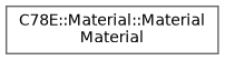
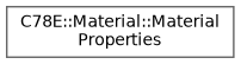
  digraph {
    rankdir=LR
-   n1 [color=grey40 fillcolor=white fontname=Helvetica fontsize=10 height=0.2 label="C78E::Material::Material\lMaterial" shape=box style=filled width=0.4]
+   n1 [color=grey40 fillcolor=white fontname=Helvetica fontsize=10 height=0.2 label="C78E::Material::Material\lProperties" shape=box style=filled width=0.4]
  }
